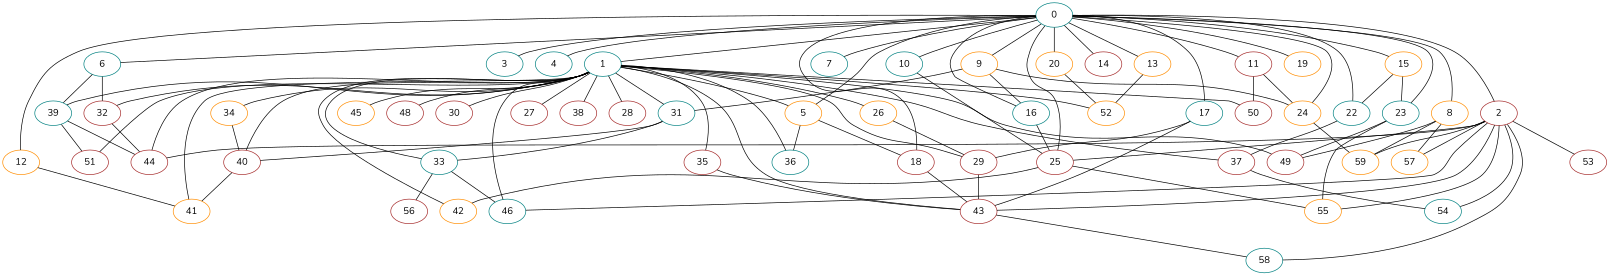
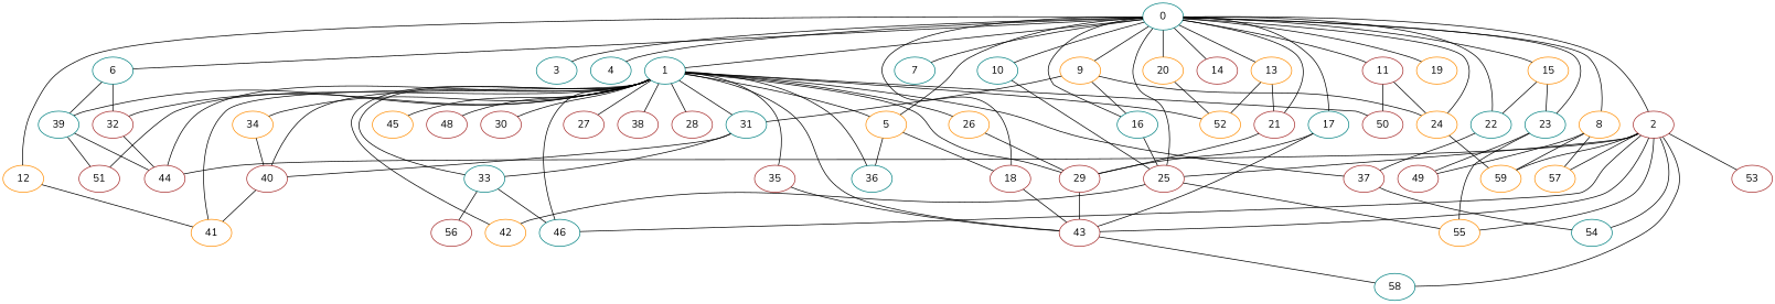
  graph {
    fontname=Nunito
    node [color=brown fontname=Nunito]
    edge [fontname=Nunito]
    0 [color=teal]
    1 [color=teal]
    2
    3 [color=teal]
    4 [color=teal]
    5 [color=darkorange]
    6 [color=teal]
    7 [color=teal]
    8 [color=darkorange]
    9 [color=darkorange]
    10 [color=teal]
    11
    12 [color=darkorange]
    13 [color=darkorange]
    14
    15 [color=darkorange]
    16 [color=teal]
    17 [color=teal]
    18
    19 [color=darkorange]
    20 [color=darkorange]
+   21
    22 [color=teal]
    23 [color=teal]
    24 [color=darkorange]
    25
    26 [color=darkorange]
    27
    28
    29
    30
    31 [color=teal]
    32
    33 [color=teal]
    34 [color=darkorange]
    35
    36 [color=teal]
    37
    38
    39 [color=teal]
    40
    41 [color=darkorange]
    42 [color=darkorange]
    43
    44
    45 [color=darkorange]
    46 [color=teal]
    48
    49
    50
    51
    52 [color=darkorange]
    53
    54 [color=teal]
    55 [color=darkorange]
    57 [color=darkorange]
    58 [color=teal]
    59 [color=darkorange]
    56
    0 -- 1
    0 -- 2
    0 -- 3
    0 -- 4
    0 -- 5
    0 -- 6
    0 -- 7
    0 -- 8
    0 -- 9
    0 -- 10
    0 -- 11
    0 -- 12
    0 -- 13
    0 -- 14
    0 -- 15
    0 -- 16
    0 -- 17
    0 -- 18
    0 -- 19
    0 -- 20
+   0 -- 21
    0 -- 22
    0 -- 23
    0 -- 24
    0 -- 25
    1 -- 5
    1 -- 26
    1 -- 27
    1 -- 28
    1 -- 29
    1 -- 30
    1 -- 31
    1 -- 32
    1 -- 33
    1 -- 34
    1 -- 35
    1 -- 36
    1 -- 37
    1 -- 38
    1 -- 39
    1 -- 40
    1 -- 41
    1 -- 42
    1 -- 43
    1 -- 44
    1 -- 45
    1 -- 46
    1 -- 48
-   1 -- 49
    1 -- 50
    1 -- 51
    1 -- 52
    2 -- 25
    2 -- 43
    2 -- 44
    2 -- 46
    2 -- 53
    2 -- 54
    2 -- 55
    2 -- 57
    2 -- 58
    2 -- 59
    5 -- 18
    5 -- 36
    6 -- 32
    6 -- 39
    8 -- 49
    8 -- 57
    8 -- 59
    9 -- 16
    9 -- 24
    9 -- 31
    10 -- 25
    11 -- 24
    11 -- 50
    12 -- 41
+   13 -- 21
    13 -- 52
    15 -- 22
    15 -- 23
    16 -- 25
    17 -- 29
    17 -- 43
    18 -- 43
    20 -- 52
+   21 -- 29
    22 -- 37
    23 -- 49
    23 -- 55
    24 -- 59
    25 -- 42
    25 -- 55
    26 -- 29
    29 -- 43
    31 -- 33
    31 -- 40
    32 -- 44
    33 -- 46
    33 -- 56
    34 -- 40
    35 -- 43
    37 -- 54
    39 -- 44
    39 -- 51
    40 -- 41
    43 -- 58
  }
